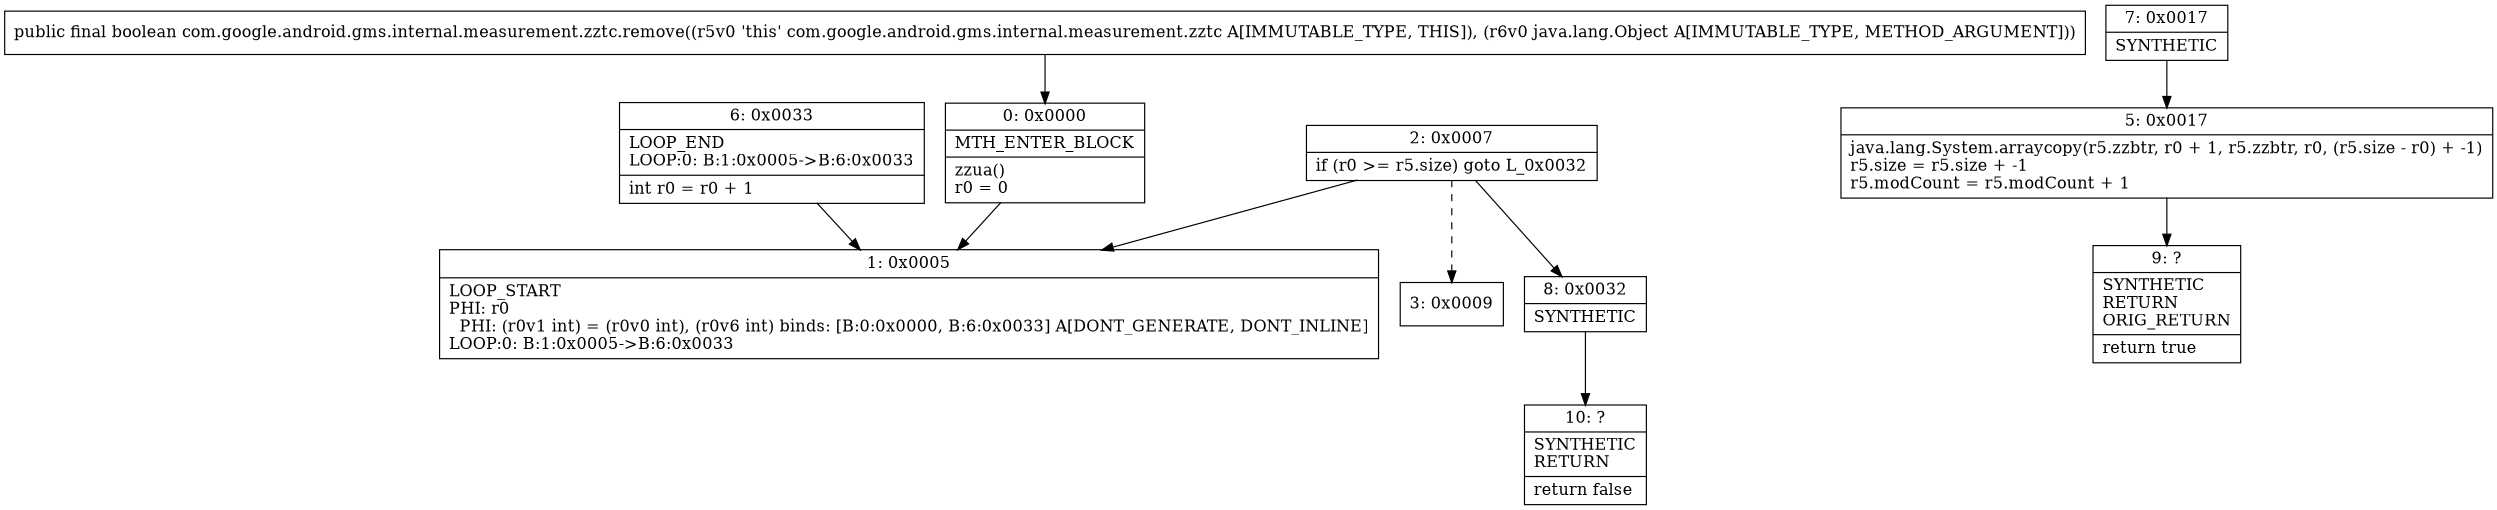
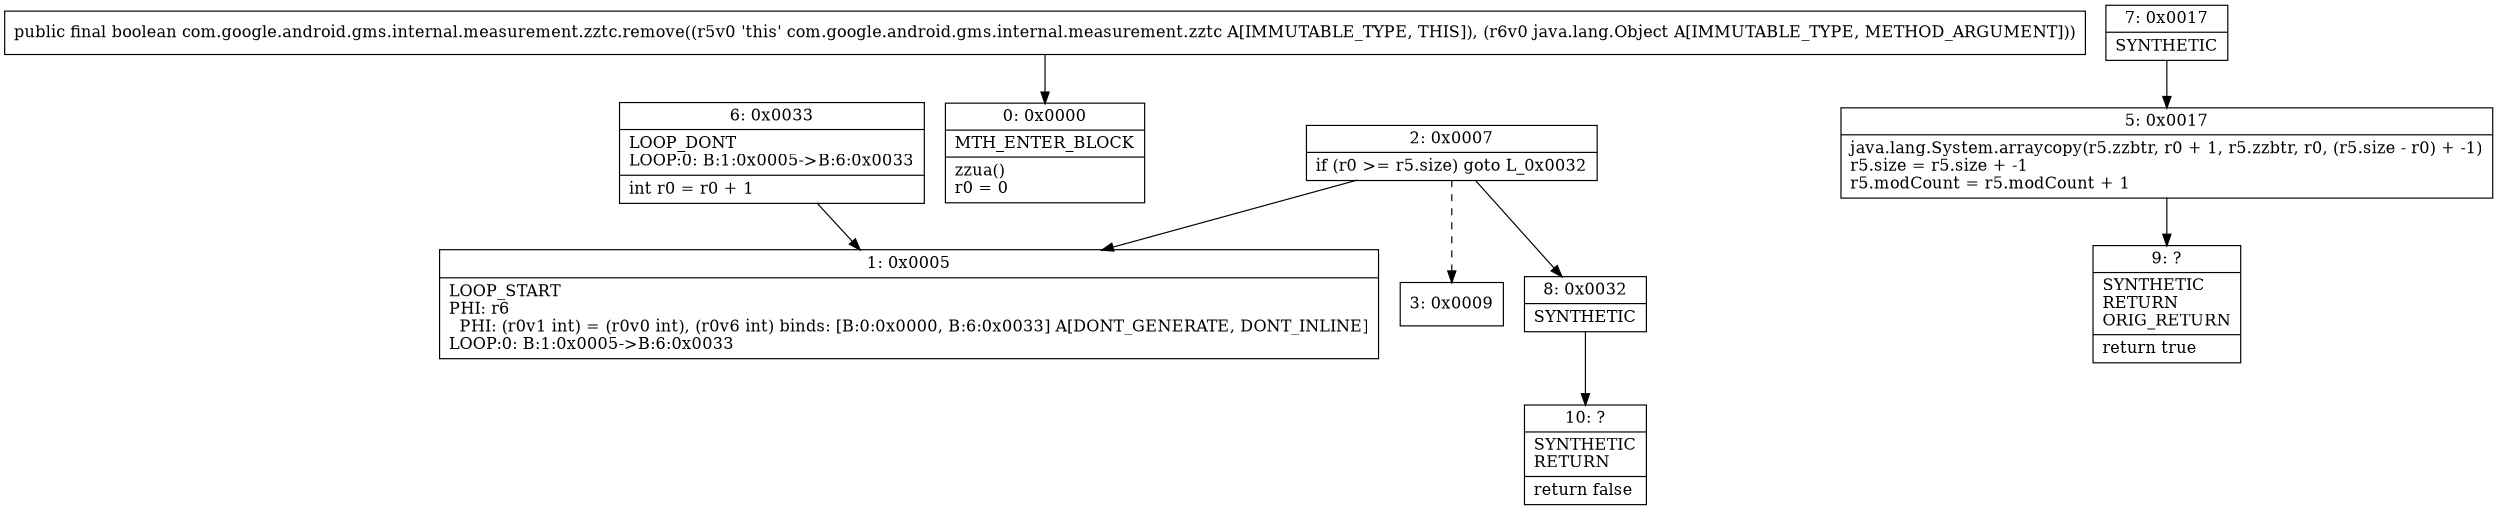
  digraph {
    node [shape=record]
    n1 [label="{0\:\ 0x0000|MTH_ENTER_BLOCK\l|zzua()\lr0 = 0\l}"]
-   n2 [label="{1\:\ 0x0005|LOOP_START\lPHI: r0 \l  PHI: (r0v1 int) = (r0v0 int), (r0v6 int) binds: [B:0:0x0000, B:6:0x0033] A[DONT_GENERATE, DONT_INLINE]\lLOOP:0: B:1:0x0005\-\>B:6:0x0033\l}"]
+   n2 [label="{1\:\ 0x0005|LOOP_START\lPHI: r6 \l  PHI: (r0v1 int) = (r0v0 int), (r0v6 int) binds: [B:0:0x0000, B:6:0x0033] A[DONT_GENERATE, DONT_INLINE]\lLOOP:0: B:1:0x0005\-\>B:6:0x0033\l}"]
    n3 [label="{2\:\ 0x0007|if (r0 \>= r5.size) goto L_0x0032\l}"]
    n4 [label="{3\:\ 0x0009}"]
    n5 [label="{8\:\ 0x0032|SYNTHETIC\l}"]
    n6 [label="{10\:\ ?|SYNTHETIC\lRETURN\l|return false\l}"]
-   n7 [label="{6\:\ 0x0033|LOOP_END\lLOOP:0: B:1:0x0005\-\>B:6:0x0033\l|int r0 = r0 + 1\l}"]
+   n7 [label="{6\:\ 0x0033|LOOP_DONT\lLOOP:0: B:1:0x0005\-\>B:6:0x0033\l|int r0 = r0 + 1\l}"]
    n8 [label="{7\:\ 0x0017|SYNTHETIC\l}"]
    n9 [label="{5\:\ 0x0017|java.lang.System.arraycopy(r5.zzbtr, r0 + 1, r5.zzbtr, r0, (r5.size \- r0) + \-1)\lr5.size = r5.size + \-1\lr5.modCount = r5.modCount + 1\l}"]
    n10 [label="{9\:\ ?|SYNTHETIC\lRETURN\lORIG_RETURN\l|return true\l}"]
    n11 [label="{public final boolean com.google.android.gms.internal.measurement.zztc.remove((r5v0 'this' com.google.android.gms.internal.measurement.zztc A[IMMUTABLE_TYPE, THIS]), (r6v0 java.lang.Object A[IMMUTABLE_TYPE, METHOD_ARGUMENT])) }"]
-   n1 -> n2
    n3 -> n2
    n3 -> n4 [style=dashed]
    n3 -> n5
    n5 -> n6
    n7 -> n2
    n8 -> n9
    n9 -> n10
    n11 -> n1
  }
